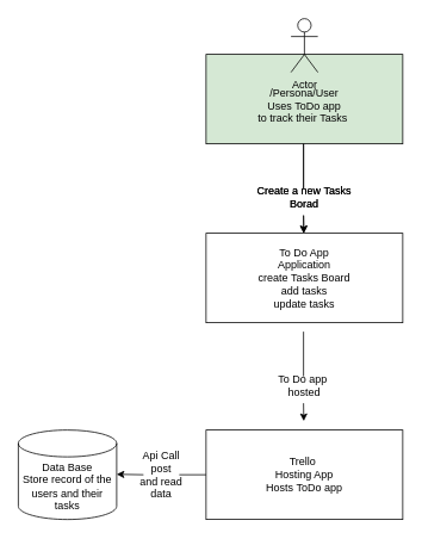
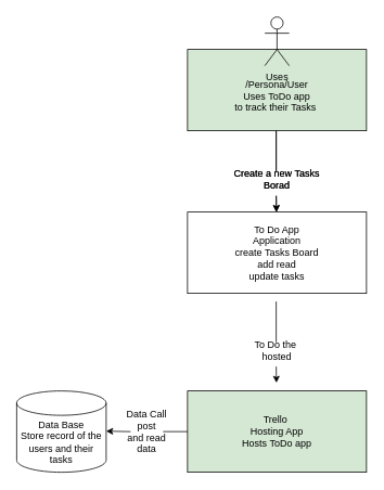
  <mxCell id="0" />
  <mxCell id="1" parent="0" />
- <mxCell id="2" value="To Do App&lt;br&gt;Application&lt;br&gt;create Tasks Board&lt;br&gt;add tasks&lt;br&gt;update tasks" style="rounded=0;whiteSpace=wrap;html=1;" parent="1" vertex="1"><mxGeometry x="230" y="260" width="220" height="100" as="geometry" /></mxCell>
- <mxCell id="3" value="Trello&amp;nbsp;&lt;br&gt;Hosting App&lt;br&gt;Hosts ToDo app" style="rounded=0;whiteSpace=wrap;html=1;" parent="1" vertex="1"><mxGeometry x="230" y="480" width="220" height="100" as="geometry" /></mxCell>
+ <mxCell id="2" value="To Do App&lt;br&gt;Application&lt;br&gt;create Tasks Board&lt;br&gt;add read&lt;br&gt;update tasks" style="rounded=0;whiteSpace=wrap;html=1;" parent="1" vertex="1"><mxGeometry x="230" y="260" width="220" height="100" as="geometry" /></mxCell>
+ <mxCell id="3" value="Trello&amp;nbsp;&lt;br&gt;Hosting App&lt;br&gt;Hosts ToDo app" style="rounded=0;whiteSpace=wrap;html=1;fillColor=#d5e8d4;" parent="1" vertex="1"><mxGeometry x="230" y="480" width="220" height="100" as="geometry" /></mxCell>
  <mxCell id="4" value="&lt;br&gt;/Persona/User&lt;br&gt;Uses ToDo app&lt;br&gt;to track their Tasks&amp;nbsp;" style="rounded=0;whiteSpace=wrap;html=1;fillColor=#d5e8d4;" parent="1" vertex="1"><mxGeometry x="230" y="60" width="220" height="100" as="geometry" /></mxCell>
- <mxCell id="5" value="Actor" style="shape=umlActor;verticalLabelPosition=bottom;verticalAlign=top;html=1;outlineConnect=0;" parent="1" vertex="1"><mxGeometry x="325" y="20" width="30" height="60" as="geometry" /></mxCell>
+ <mxCell id="5" value="Uses" style="shape=umlActor;verticalLabelPosition=bottom;verticalAlign=top;html=1;outlineConnect=0;" parent="1" vertex="1"><mxGeometry x="325" y="20" width="30" height="60" as="geometry" /></mxCell>
  <mxCell id="6" value="" style="endArrow=none;html=1;" parent="1" edge="1"><mxGeometry width="50" height="50" relative="1" as="geometry"><mxPoint x="339" y="210" as="sourcePoint" /><mxPoint x="339" y="160" as="targetPoint" /></mxGeometry></mxCell>
  <mxCell id="7" value="Create a new Tasks Borad&lt;br&gt;" style="text;html=1;strokeColor=none;fillColor=none;align=center;verticalAlign=middle;whiteSpace=wrap;rounded=0;" parent="1" vertex="1"><mxGeometry x="275" y="210" width="130" height="20" as="geometry" /></mxCell>
  <mxCell id="8" value="" style="endArrow=classic;html=1;" parent="1" target="2" edge="1"><mxGeometry width="50" height="50" relative="1" as="geometry"><mxPoint x="339" y="240" as="sourcePoint" /><mxPoint x="289" y="240" as="targetPoint" /></mxGeometry></mxCell>
  <mxCell id="9" value="" style="endArrow=none;html=1;" parent="1" edge="1"><mxGeometry width="50" height="50" relative="1" as="geometry"><mxPoint x="339" y="210" as="sourcePoint" /><mxPoint x="339" y="160" as="targetPoint" /></mxGeometry></mxCell>
  <mxCell id="10" value="Create a new Tasks Borad&lt;br&gt;" style="text;html=1;strokeColor=none;fillColor=none;align=center;verticalAlign=middle;whiteSpace=wrap;rounded=0;" parent="1" vertex="1"><mxGeometry x="275" y="210" width="130" height="20" as="geometry" /></mxCell>
  <mxCell id="11" value="" style="endArrow=classic;html=1;" parent="1" edge="1"><mxGeometry width="50" height="50" relative="1" as="geometry"><mxPoint x="339" y="240" as="sourcePoint" /><mxPoint x="339.286" y="260" as="targetPoint" /></mxGeometry></mxCell>
  <mxCell id="12" value="" style="endArrow=none;html=1;" parent="1" edge="1"><mxGeometry width="50" height="50" relative="1" as="geometry"><mxPoint x="339" y="420" as="sourcePoint" /><mxPoint x="339" y="370" as="targetPoint" /></mxGeometry></mxCell>
- <mxCell id="13" value="To Do app&amp;nbsp;&lt;br&gt;hosted" style="text;html=1;strokeColor=none;fillColor=none;align=center;verticalAlign=middle;whiteSpace=wrap;rounded=0;" parent="1" vertex="1"><mxGeometry x="275" y="420" width="130" height="20" as="geometry" /></mxCell>
+ <mxCell id="13" value="To Do the&amp;nbsp;&lt;br&gt;hosted" style="text;html=1;strokeColor=none;fillColor=none;align=center;verticalAlign=middle;whiteSpace=wrap;rounded=0;" parent="1" vertex="1"><mxGeometry x="275" y="420" width="130" height="20" as="geometry" /></mxCell>
  <mxCell id="14" value="" style="endArrow=classic;html=1;" parent="1" edge="1"><mxGeometry width="50" height="50" relative="1" as="geometry"><mxPoint x="339" y="450" as="sourcePoint" /><mxPoint x="339.286" y="470" as="targetPoint" /></mxGeometry></mxCell>
  <mxCell id="15" value="Data Base&lt;br&gt;Store record of the users and their tasks" style="shape=cylinder3;whiteSpace=wrap;html=1;boundedLbl=1;backgroundOutline=1;size=15;align=center;" parent="1" vertex="1"><mxGeometry x="20" y="480" width="110" height="100" as="geometry" /></mxCell>
  <mxCell id="16" value="" style="endArrow=classic;html=1;" parent="1" edge="1"><mxGeometry width="50" height="50" relative="1" as="geometry"><mxPoint x="160" y="530" as="sourcePoint" /><mxPoint x="130" y="529.5" as="targetPoint" /></mxGeometry></mxCell>
  <mxCell id="17" value="" style="endArrow=none;html=1;" parent="1" edge="1"><mxGeometry width="50" height="50" relative="1" as="geometry"><mxPoint x="200" y="530" as="sourcePoint" /><mxPoint x="230" y="530" as="targetPoint" /></mxGeometry></mxCell>
- <mxCell id="18" value="Api Call&lt;br&gt;post&lt;br&gt;and read&lt;br&gt;data" style="text;html=1;strokeColor=none;fillColor=none;align=center;verticalAlign=middle;whiteSpace=wrap;rounded=0;" parent="1" vertex="1"><mxGeometry x="150" y="510" width="60" height="40" as="geometry" /></mxCell>
+ <mxCell id="18" value="Data Call&lt;br&gt;post&lt;br&gt;and read&lt;br&gt;data" style="text;html=1;strokeColor=none;fillColor=none;align=center;verticalAlign=middle;whiteSpace=wrap;rounded=0;" parent="1" vertex="1"><mxGeometry x="150" y="510" width="60" height="40" as="geometry" /></mxCell>
